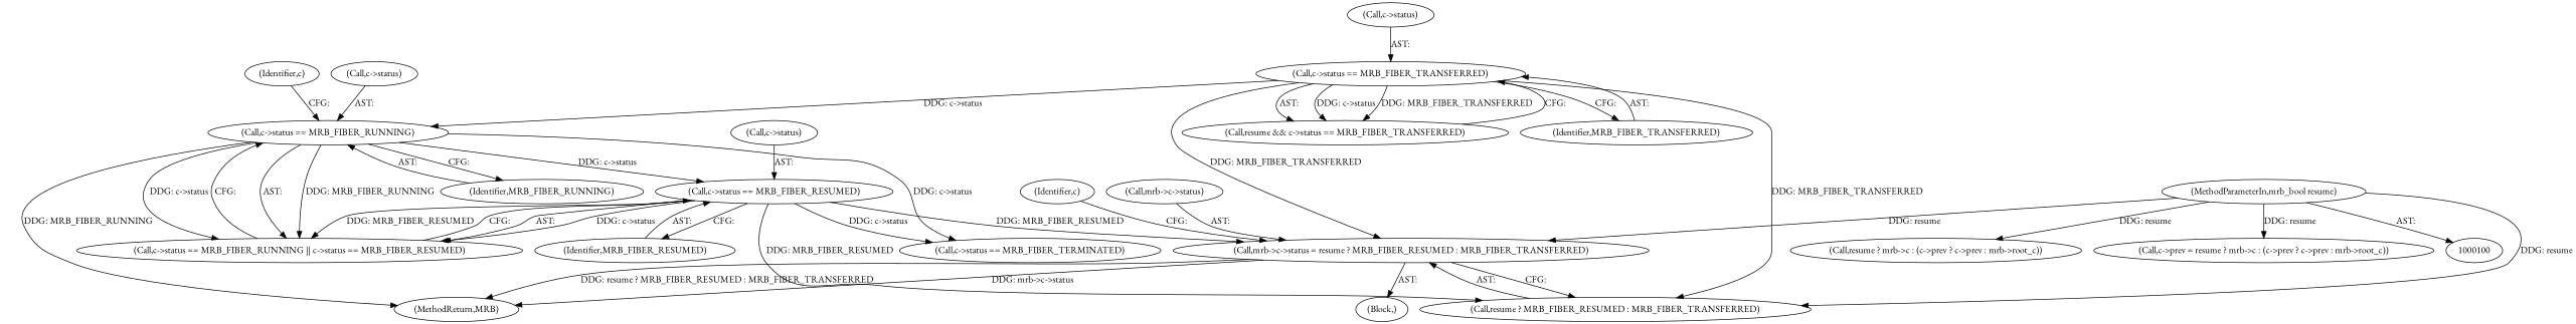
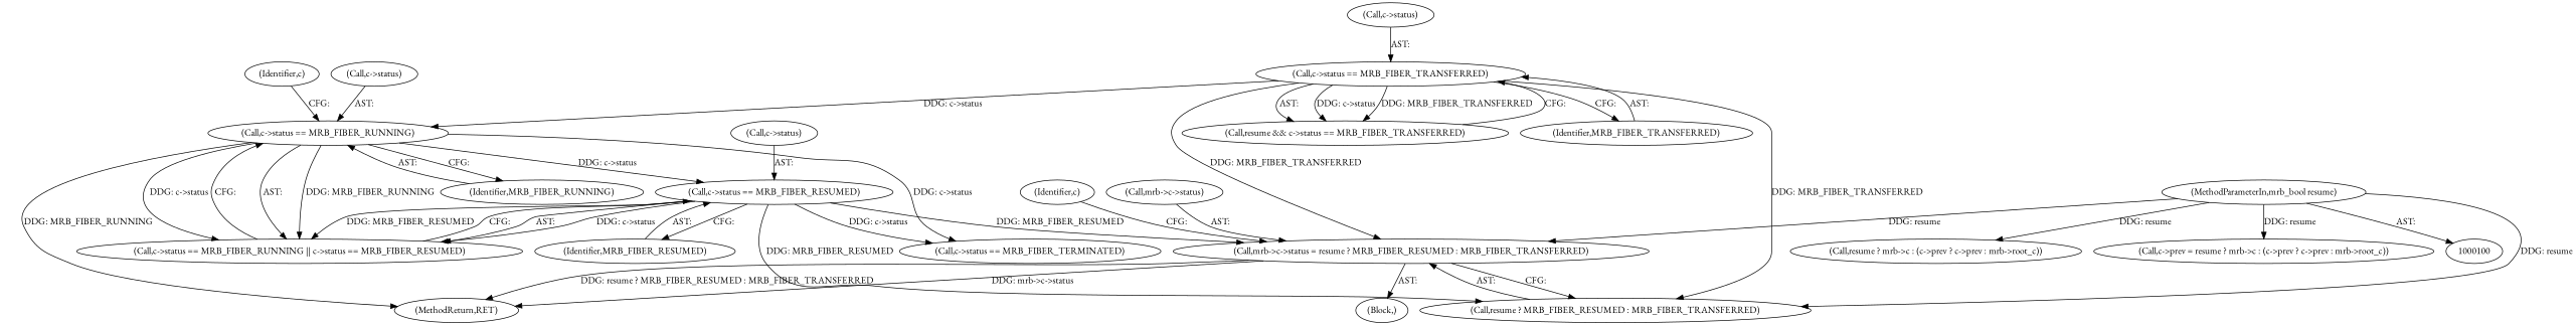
  digraph {
    fontname="EB Garamond"
    node [fontname="EB Garamond"]
    edge [fontname="EB Garamond"]
    n1 [label="(Call,mrb->c->status = resume ? MRB_FIBER_RESUMED : MRB_FIBER_TRANSFERRED)"]
-   n2 [label="(MethodReturn,MRB)"]
+   n2 [label="(MethodReturn,RET)"]
    n3 [label="(Block,)"]
    n4 [label="(Call,resume ? MRB_FIBER_RESUMED : MRB_FIBER_TRANSFERRED)"]
    n5 [label="(MethodParameterIn,mrb_bool resume)"]
    n6 [label="(Call,resume ? mrb->c : (c->prev ? c->prev : mrb->root_c))"]
    n7 [label="(Call,c->prev = resume ? mrb->c : (c->prev ? c->prev : mrb->root_c))"]
    1000100
    n9 [label="(Call,resume && c->status == MRB_FIBER_TRANSFERRED)"]
    n10 [label="(Call,c->status == MRB_FIBER_TRANSFERRED)"]
    n11 [label="(Call,c->status == MRB_FIBER_RESUMED)"]
    n12 [label="(Call,c->status == MRB_FIBER_RUNNING || c->status == MRB_FIBER_RESUMED)"]
    n13 [label="(Call,c->status == MRB_FIBER_TERMINATED)"]
    n14 [label="(Identifier,MRB_FIBER_RESUMED)"]
    n15 [label="(Call,c->status == MRB_FIBER_RUNNING)"]
    n16 [label="(Identifier,MRB_FIBER_RUNNING)"]
    n17 [label="(Identifier,MRB_FIBER_TRANSFERRED)"]
    n18 [label="(Identifier,c)"]
    n19 [label="(Identifier,c)"]
    n20 [label="(Call,c->status)"]
    n21 [label="(Call,c->status)"]
    n22 [label="(Call,c->status)"]
    n23 [label="(Call,mrb->c->status)"]
    n1 -> n2 [label="DDG: mrb->c->status"]
    n1 -> n2 [label="DDG: resume ? MRB_FIBER_RESUMED : MRB_FIBER_TRANSFERRED"]
    n1 -> n3 [label="AST: "]
    n1 -> n4 [label="CFG: "]
    n4 -> n1 [label="AST: "]
    n5 -> n1 [label="DDG: resume"]
    n5 -> n4 [label="DDG: resume"]
    n5 -> n6 [label="DDG: resume"]
    n5 -> n7 [label="DDG: resume"]
    n5 -> 1000100 [label="AST: "]
    n9 -> n10 [label="CFG: "]
    n10 -> n1 [label="DDG: MRB_FIBER_TRANSFERRED"]
    n10 -> n4 [label="DDG: MRB_FIBER_TRANSFERRED"]
    n10 -> n9 [label="AST: "]
    n10 -> n9 [label="DDG: c->status"]
    n10 -> n9 [label="DDG: MRB_FIBER_TRANSFERRED"]
    n10 -> n15 [label="DDG: c->status"]
    n10 -> n17 [label="CFG: "]
    n11 -> n1 [label="DDG: MRB_FIBER_RESUMED"]
    n11 -> n4 [label="DDG: MRB_FIBER_RESUMED"]
    n11 -> n12 [label="AST: "]
    n11 -> n12 [label="DDG: c->status"]
    n11 -> n12 [label="DDG: MRB_FIBER_RESUMED"]
    n11 -> n13 [label="DDG: c->status"]
    n11 -> n14 [label="CFG: "]
    n12 -> n11 [label="CFG: "]
    n12 -> n15 [label="CFG: "]
    n14 -> n11 [label="AST: "]
    n15 -> n2 [label="DDG: MRB_FIBER_RUNNING"]
    n15 -> n11 [label="DDG: c->status"]
    n15 -> n12 [label="AST: "]
    n15 -> n12 [label="DDG: c->status"]
    n15 -> n12 [label="DDG: MRB_FIBER_RUNNING"]
    n15 -> n13 [label="DDG: c->status"]
    n15 -> n16 [label="CFG: "]
    n16 -> n15 [label="AST: "]
    n17 -> n10 [label="AST: "]
    n18 -> n1 [label="CFG: "]
    n19 -> n15 [label="CFG: "]
    n20 -> n11 [label="AST: "]
    n21 -> n15 [label="AST: "]
    n22 -> n10 [label="AST: "]
    n23 -> n1 [label="AST: "]
  }
